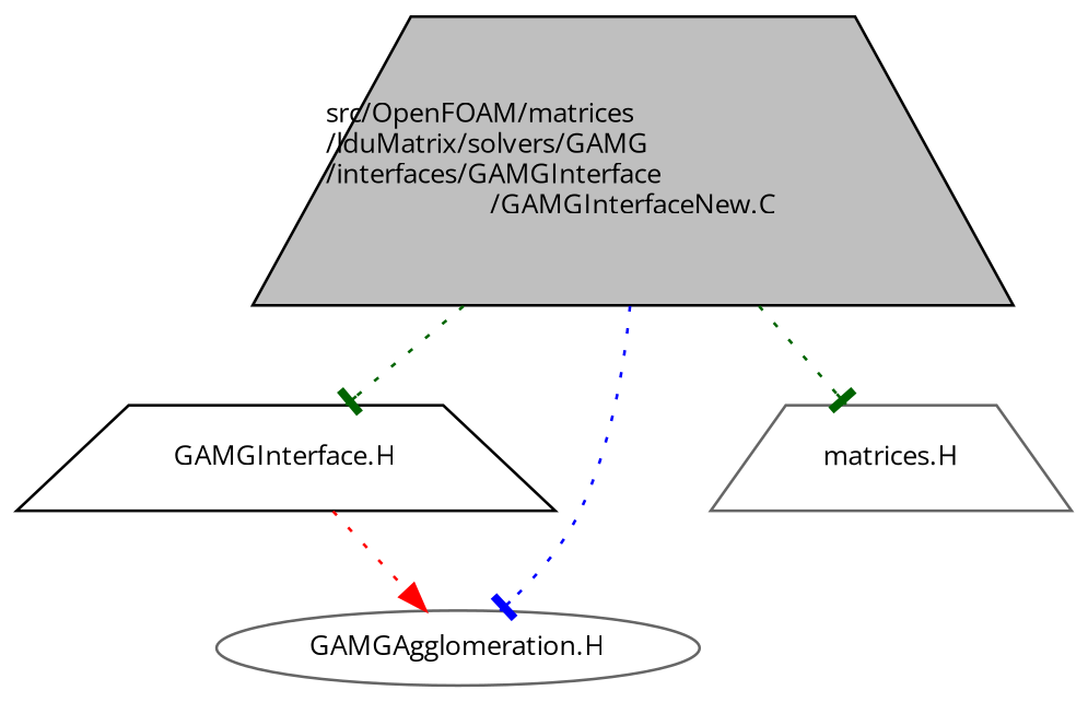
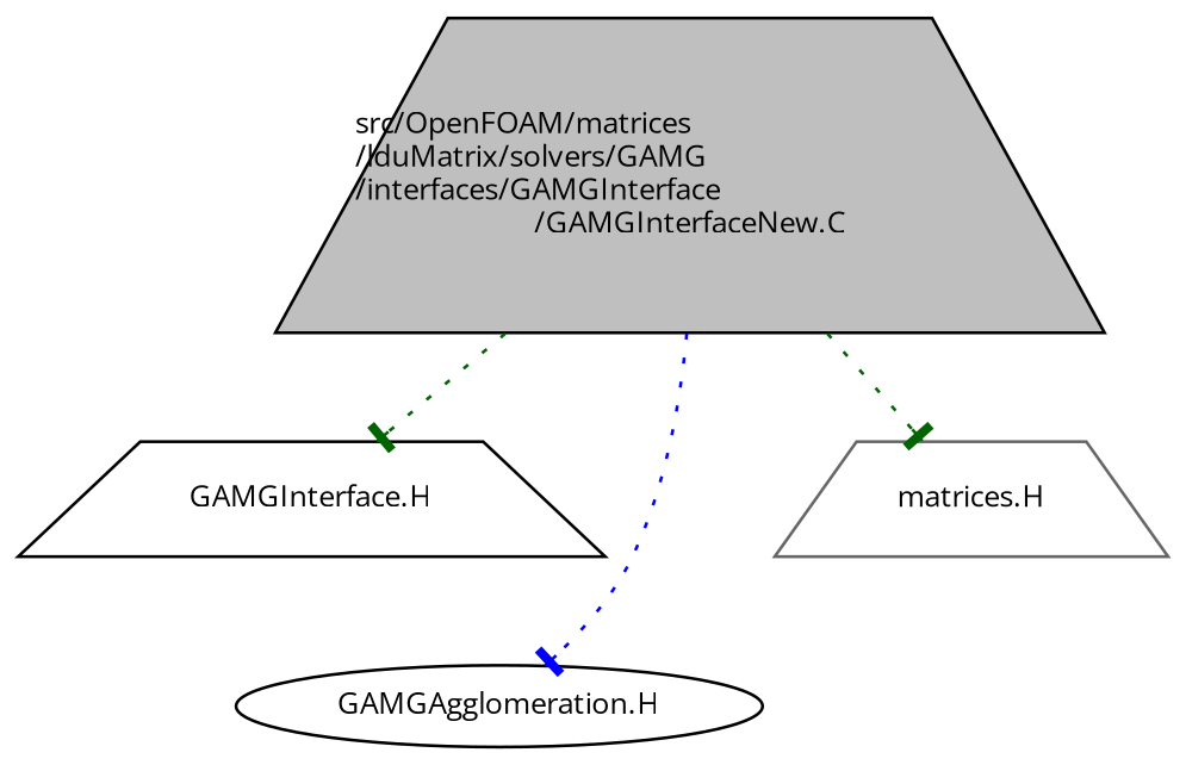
  digraph {
    fontname="Open Sans"
    node [color=black fontname="Open Sans" fontsize=10 shape=trapezium]
    edge [arrowhead=tee color=darkgreen fontname="Open Sans" fontsize=10 labelfontname=FreeSans labelfontsize=10 style=dotted]
    n1 [fillcolor=grey75 fontcolor=black height=0.2 label="src/OpenFOAM/matrices\l/lduMatrix/solvers/GAMG\l/interfaces/GAMGInterface\l/GAMGInterfaceNew.C" style=filled width=0.4]
    n2 [height=0.2 label="GAMGInterface.H" width=0.4]
-   n3 [color=gray40 height=0.2 label="GAMGAgglomeration.H" shape=ellipse width=0.4]
+   n3 [height=0.2 label="GAMGAgglomeration.H" shape=ellipse width=0.4]
    n4 [color=gray40 height=0.2 label="matrices.H" width=0.4]
    n1 -> n2
    n1 -> n3 [color=blue]
    n1 -> n4
-   n2 -> n3 [arrowhead=normal color=red]
  }
